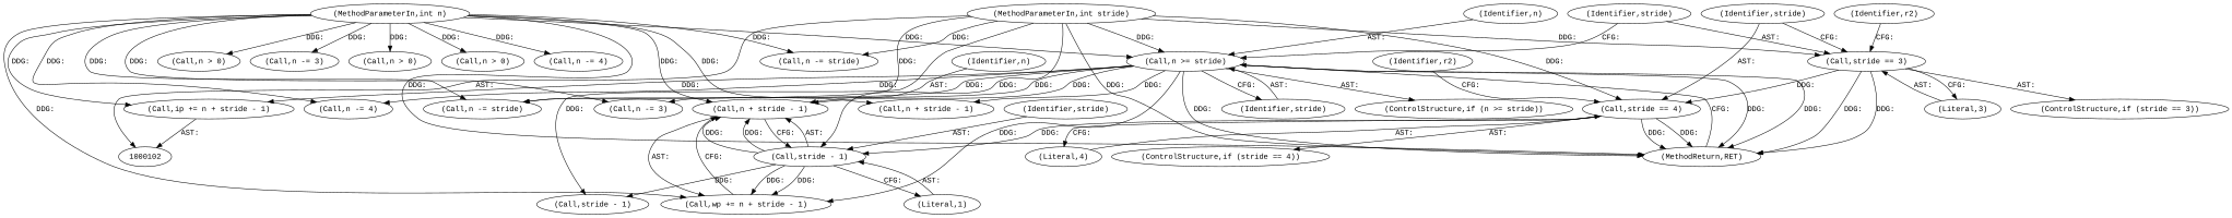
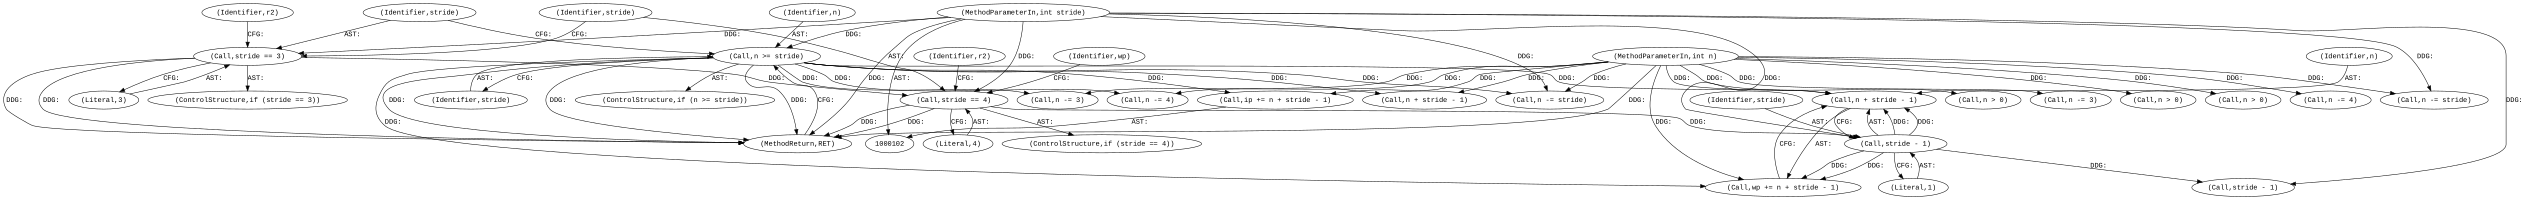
  digraph {
    fontname="Liberation Mono"
    node [fontname="Liberation Mono"]
    edge [fontname="Liberation Mono"]
    n1 [label="(Call,n + stride - 1)"]
    n2 [label="(Call,stride - 1)"]
    n3 [label="(Call,wp += n + stride - 1)"]
    n4 [label="(Call,stride - 1)"]
    n5 [label="(Literal,1)"]
    n6 [label="(Call,n >= stride)"]
    n7 [label="(Call,n -= 3)"]
    n8 [label="(Identifier,stride)"]
    n9 [label="(ControlStructure,if (n >= stride))"]
    n10 [label="(MethodReturn,RET)"]
    n11 [label="(Call,n -= 4)"]
    n12 [label="(Call,n -= stride)"]
    n13 [label="(Call,ip += n + stride - 1)"]
    n14 [label="(Call,n + stride - 1)"]
    n15 [label="(Call,stride == 3)"]
    n16 [label="(Call,stride == 4)"]
    n17 [label="(Literal,3)"]
    n18 [label="(ControlStructure,if (stride == 3))"]
    1000102
    n20 [label="(MethodParameterIn,int n)"]
    n21 [label="(Call,n > 0)"]
    n22 [label="(Call,n -= 3)"]
    n23 [label="(Call,n > 0)"]
    n24 [label="(Call,n -= stride)"]
    n25 [label="(Call,n > 0)"]
    n26 [label="(Call,n -= 4)"]
    n27 [label="(MethodParameterIn,int stride)"]
    n28 [label="(ControlStructure,if (stride == 4))"]
    n29 [label="(Literal,4)"]
    n30 [label="(Identifier,stride)"]
    n31 [label="(Identifier,n)"]
    n32 [label="(Identifier,stride)"]
+   n33 [label="(Identifier,wp)"]
    n34 [label="(Identifier,stride)"]
    n35 [label="(Identifier,n)"]
    n36 [label="(Identifier,r2)"]
    n37 [label="(Identifier,r2)"]
    n1 -> n2 [label="CFG: "]
    n1 -> n3 [label="AST: "]
    n2 -> n1 [label="AST: "]
    n2 -> n1 [label="DDG: "]
    n2 -> n1 [label="DDG: "]
    n2 -> n3 [label="DDG: "]
    n2 -> n3 [label="DDG: "]
    n2 -> n4 [label="DDG: "]
    n2 -> n5 [label="CFG: "]
    n3 -> n1 [label="CFG: "]
    n5 -> n2 [label="AST: "]
    n6 -> n1 [label="DDG: "]
    n6 -> n3 [label="DDG: "]
    n6 -> n7 [label="DDG: "]
    n6 -> n8 [label="CFG: "]
    n6 -> n9 [label="AST: "]
    n6 -> n10 [label="DDG: "]
    n6 -> n10 [label="DDG: "]
    n6 -> n10 [label="DDG: "]
    n6 -> n11 [label="DDG: "]
    n6 -> n12 [label="DDG: "]
    n6 -> n13 [label="DDG: "]
    n6 -> n14 [label="DDG: "]
    n8 -> n6 [label="AST: "]
    n10 -> n6 [label="CFG: "]
    n13 -> 1000102 [label="AST: "]
    n15 -> n10 [label="DDG: "]
    n15 -> n10 [label="DDG: "]
    n15 -> n16 [label="DDG: "]
    n15 -> n17 [label="CFG: "]
    n15 -> n18 [label="AST: "]
    n16 -> n2 [label="DDG: "]
    n16 -> n10 [label="DDG: "]
    n16 -> n10 [label="DDG: "]
    n16 -> n28 [label="AST: "]
    n16 -> n29 [label="CFG: "]
    n17 -> n15 [label="AST: "]
    n20 -> n1 [label="DDG: "]
    n20 -> n3 [label="DDG: "]
-   n20 -> n6 [label="DDG: "]
    n20 -> n7 [label="DDG: "]
    n20 -> n10 [label="DDG: "]
    n20 -> n11 [label="DDG: "]
    n20 -> n12 [label="DDG: "]
    n20 -> n13 [label="DDG: "]
    n20 -> n14 [label="DDG: "]
    n20 -> n21 [label="DDG: "]
    n20 -> n22 [label="DDG: "]
    n20 -> n23 [label="DDG: "]
    n20 -> n24 [label="DDG: "]
    n20 -> n25 [label="DDG: "]
    n20 -> n26 [label="DDG: "]
    n27 -> n2 [label="DDG: "]
    n27 -> n4 [label="DDG: "]
    n27 -> n6 [label="DDG: "]
    n27 -> n10 [label="DDG: "]
    n27 -> n12 [label="DDG: "]
    n27 -> n15 [label="DDG: "]
    n27 -> n16 [label="DDG: "]
    n27 -> 1000102 [label="AST: "]
    n27 -> n24 [label="DDG: "]
    n29 -> n16 [label="AST: "]
    n30 -> n15 [label="CFG: "]
    n30 -> n16 [label="AST: "]
    n31 -> n1 [label="AST: "]
    n32 -> n2 [label="AST: "]
+   n33 -> n16 [label="CFG: "]
    n34 -> n6 [label="CFG: "]
    n34 -> n15 [label="AST: "]
    n35 -> n6 [label="AST: "]
    n36 -> n16 [label="CFG: "]
    n37 -> n15 [label="CFG: "]
  }
